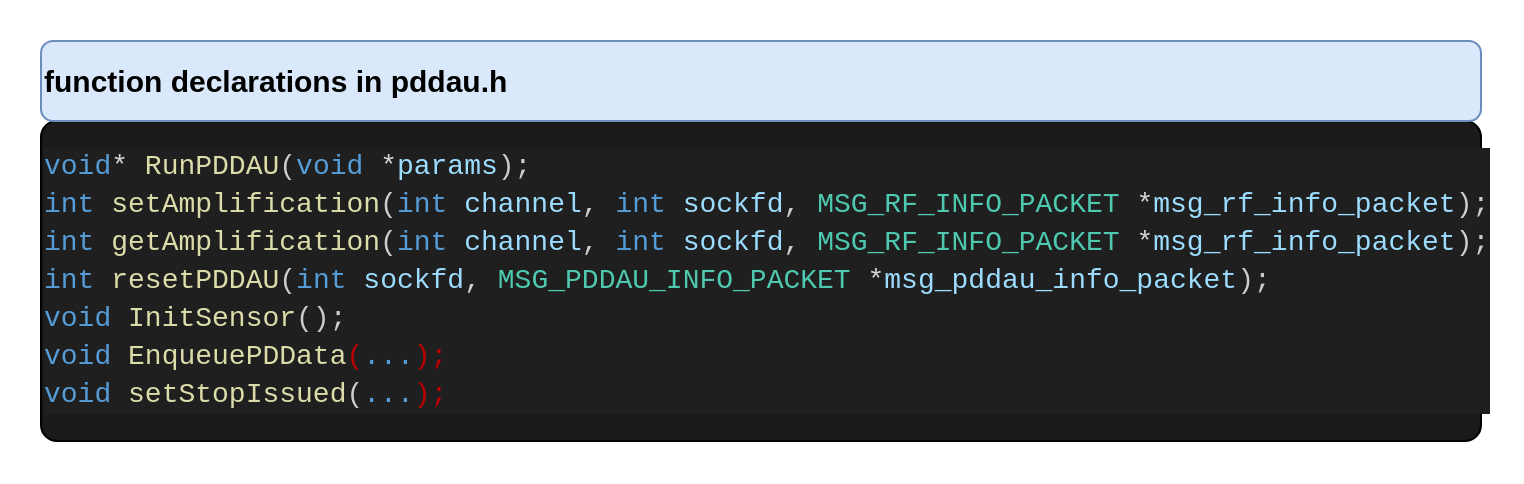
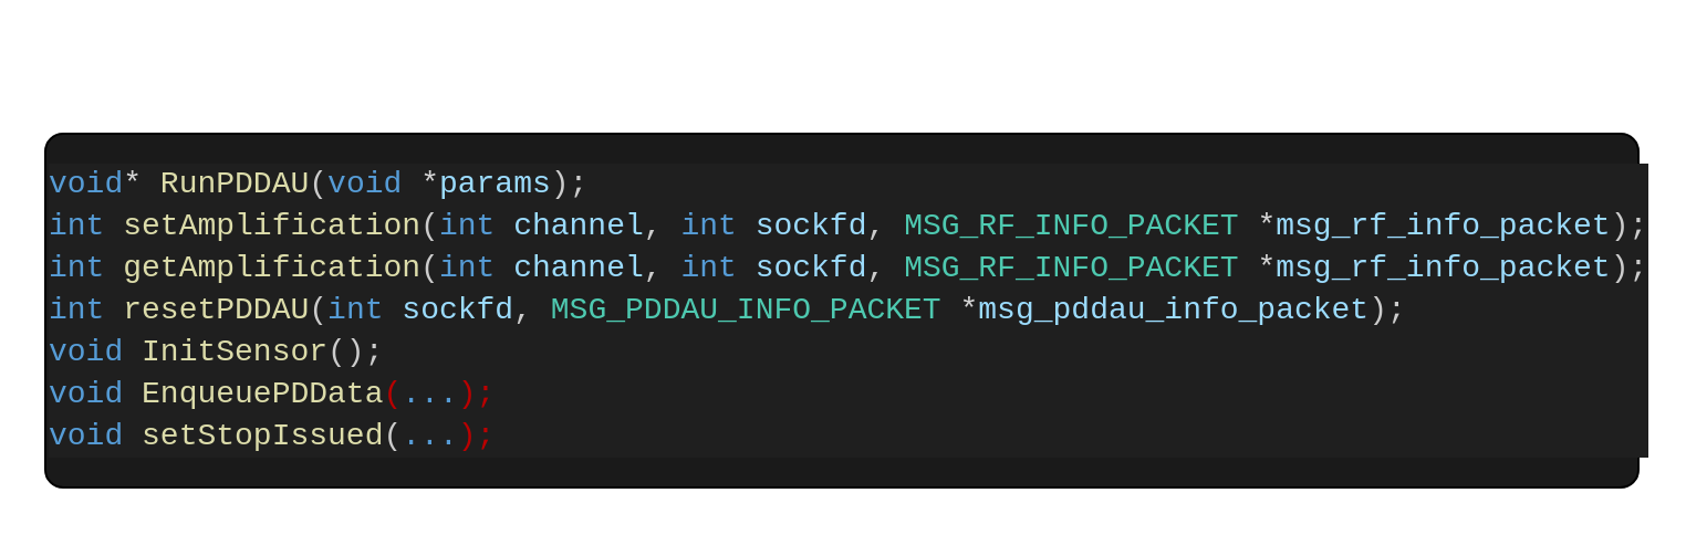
  <mxCell id="0" />
  <mxCell id="1" parent="0" />
  <mxCell id="2" value="&lt;div style=&quot;background-color: rgb(31, 31, 31); font-family: Consolas, &amp;quot;Courier New&amp;quot;, monospace; font-size: 14px; line-height: 19px; white-space: pre; color: rgb(204, 204, 204);&quot;&gt;&lt;div style=&quot;color: light-dark(rgb(204, 204, 204), rgb(204, 204, 204));&quot;&gt;&lt;span style=&quot;color: rgb(86, 156, 214);&quot;&gt;void&lt;/span&gt;&lt;span style=&quot;color: rgb(212, 212, 212);&quot;&gt;*&lt;/span&gt; &lt;span style=&quot;color: rgb(220, 220, 170);&quot;&gt;RunPDDAU&lt;/span&gt;(&lt;span style=&quot;color: rgb(86, 156, 214);&quot;&gt;void&lt;/span&gt; &lt;span style=&quot;color: rgb(212, 212, 212);&quot;&gt;*&lt;/span&gt;&lt;span style=&quot;color: rgb(156, 220, 254);&quot;&gt;params&lt;/span&gt;);&lt;/div&gt;&lt;div style=&quot;color: light-dark(rgb(204, 204, 204), rgb(204, 204, 204));&quot;&gt;&lt;span style=&quot;color: rgb(86, 156, 214);&quot;&gt;int&lt;/span&gt; &lt;span style=&quot;color: rgb(220, 220, 170);&quot;&gt;setAmplification&lt;/span&gt;(&lt;span style=&quot;color: rgb(86, 156, 214);&quot;&gt;int&lt;/span&gt; &lt;span style=&quot;color: rgb(156, 220, 254);&quot;&gt;channel&lt;/span&gt;, &lt;span style=&quot;color: rgb(86, 156, 214);&quot;&gt;int&lt;/span&gt; &lt;span style=&quot;color: rgb(156, 220, 254);&quot;&gt;sockfd&lt;/span&gt;, &lt;span style=&quot;color: rgb(78, 201, 176);&quot;&gt;MSG_RF_INFO_PACKET&lt;/span&gt; &lt;span style=&quot;color: rgb(212, 212, 212);&quot;&gt;*&lt;/span&gt;&lt;span style=&quot;color: rgb(156, 220, 254);&quot;&gt;msg_rf_info_packet&lt;/span&gt;);&lt;/div&gt;&lt;div style=&quot;color: light-dark(rgb(204, 204, 204), rgb(204, 204, 204));&quot;&gt;&lt;span style=&quot;color: rgb(86, 156, 214);&quot;&gt;int&lt;/span&gt; &lt;span style=&quot;color: rgb(220, 220, 170);&quot;&gt;getAmplification&lt;/span&gt;(&lt;span style=&quot;color: rgb(86, 156, 214);&quot;&gt;int&lt;/span&gt; &lt;span style=&quot;color: rgb(156, 220, 254);&quot;&gt;channel&lt;/span&gt;, &lt;span style=&quot;color: rgb(86, 156, 214);&quot;&gt;int&lt;/span&gt; &lt;span style=&quot;color: rgb(156, 220, 254);&quot;&gt;sockfd&lt;/span&gt;, &lt;span style=&quot;color: rgb(78, 201, 176);&quot;&gt;MSG_RF_INFO_PACKET&lt;/span&gt; &lt;span style=&quot;color: rgb(212, 212, 212);&quot;&gt;*&lt;/span&gt;&lt;span style=&quot;color: rgb(156, 220, 254);&quot;&gt;msg_rf_info_packet&lt;/span&gt;);&lt;/div&gt;&lt;div style=&quot;color: light-dark(rgb(204, 204, 204), rgb(204, 204, 204));&quot;&gt;&lt;span style=&quot;color: rgb(86, 156, 214);&quot;&gt;int&lt;/span&gt; &lt;span style=&quot;color: rgb(220, 220, 170);&quot;&gt;resetPDDAU&lt;/span&gt;(&lt;span style=&quot;color: rgb(86, 156, 214);&quot;&gt;int&lt;/span&gt; &lt;span style=&quot;color: rgb(156, 220, 254);&quot;&gt;sockfd&lt;/span&gt;, &lt;span style=&quot;color: rgb(78, 201, 176);&quot;&gt;MSG_PDDAU_INFO_PACKET&lt;/span&gt; &lt;span style=&quot;color: rgb(212, 212, 212);&quot;&gt;*&lt;/span&gt;&lt;span style=&quot;color: rgb(156, 220, 254);&quot;&gt;msg_pddau_info_packet&lt;/span&gt;);&lt;/div&gt;&lt;div style=&quot;color: light-dark(rgb(204, 204, 204), rgb(204, 204, 204));&quot;&gt;&lt;span style=&quot;color: rgb(86, 156, 214);&quot;&gt;void&lt;/span&gt; &lt;span style=&quot;color: rgb(220, 220, 170);&quot;&gt;InitSensor&lt;/span&gt;();&lt;/div&gt;&lt;div style=&quot;&quot;&gt;&lt;span style=&quot;color: rgb(86, 156, 214);&quot;&gt;void&lt;/span&gt;&lt;font color=&quot;rgba(0, 0, 0, 0)&quot;&gt; &lt;/font&gt;&lt;span style=&quot;color: rgb(220, 220, 170);&quot;&gt;EnqueuePDData&lt;/span&gt;&lt;font color=&quot;rgba(0, 0, 0, 0)&quot;&gt;(&lt;/font&gt;&lt;font color=&quot;#569cd6&quot;&gt;...&lt;/font&gt;&lt;font color=&quot;rgba(0, 0, 0, 0)&quot;&gt;);&lt;/font&gt;&lt;/div&gt;&lt;div style=&quot;&quot;&gt;&lt;span style=&quot;color: light-dark(rgb(204, 204, 204), rgb(204, 204, 204));&quot;&gt;&lt;span style=&quot;color: rgb(86, 156, 214);&quot;&gt;void&lt;/span&gt; &lt;span style=&quot;color: rgb(220, 220, 170);&quot;&gt;setStopIssued&lt;/span&gt;(&lt;/span&gt;&lt;font color=&quot;#569cd6&quot;&gt;...&lt;/font&gt;&lt;font color=&quot;rgba(0, 0, 0, 0)&quot;&gt;);&lt;/font&gt;&lt;/div&gt;&lt;/div&gt;" style="rounded=1;whiteSpace=wrap;html=1;arcSize=5;align=left;fillColor=#1A1A1A;" vertex="1" parent="1"><mxGeometry x="20" y="60" width="720" height="160" as="geometry" /></mxCell>
- <mxCell id="3" value="&lt;h5&gt;&lt;font style=&quot;font-size: 15px;&quot;&gt;function declarations in pddau.h&amp;nbsp;&lt;/font&gt;&lt;/h5&gt;" style="rounded=1;whiteSpace=wrap;html=1;align=left;fillColor=#dae8fc;strokeColor=#6c8ebf;" vertex="1" parent="1"><mxGeometry x="20" y="20" width="720" height="40" as="geometry" /></mxCell>
